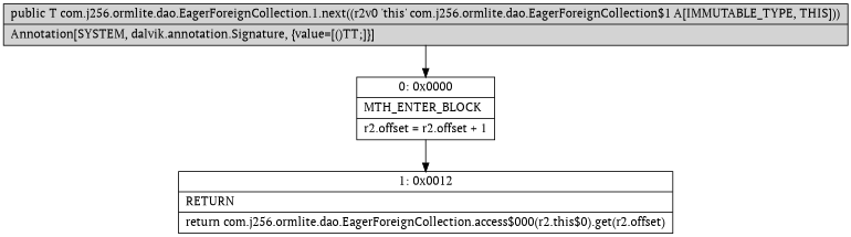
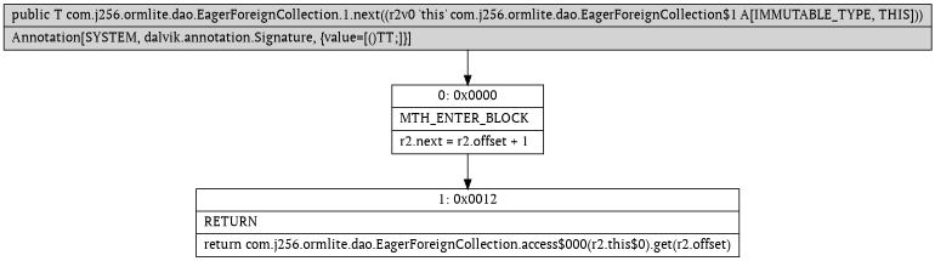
  digraph {
    fontname="PT Serif"
    node [shape=record style=filled fillcolor=white fontname="PT Serif"]
    edge [fontname="PT Serif"]
-   n1 [label="{0\:\ 0x0000|MTH_ENTER_BLOCK\l|r2.offset = r2.offset + 1\l}"]
+   n1 [label="{0\:\ 0x0000|MTH_ENTER_BLOCK\l|r2.next = r2.offset + 1\l}"]
    n2 [label="{1\:\ 0x0012|RETURN\l|return com.j256.ormlite.dao.EagerForeignCollection.access$000(r2.this$0).get(r2.offset)\l}"]
    n3 [label="{public T com.j256.ormlite.dao.EagerForeignCollection.1.next((r2v0 'this' com.j256.ormlite.dao.EagerForeignCollection$1 A[IMMUTABLE_TYPE, THIS]))  | Annotation[SYSTEM, dalvik.annotation.Signature, \{value=[()TT;]\}]\l}" fillcolor=lightgrey]
    n1 -> n2
    n3 -> n1
  }
